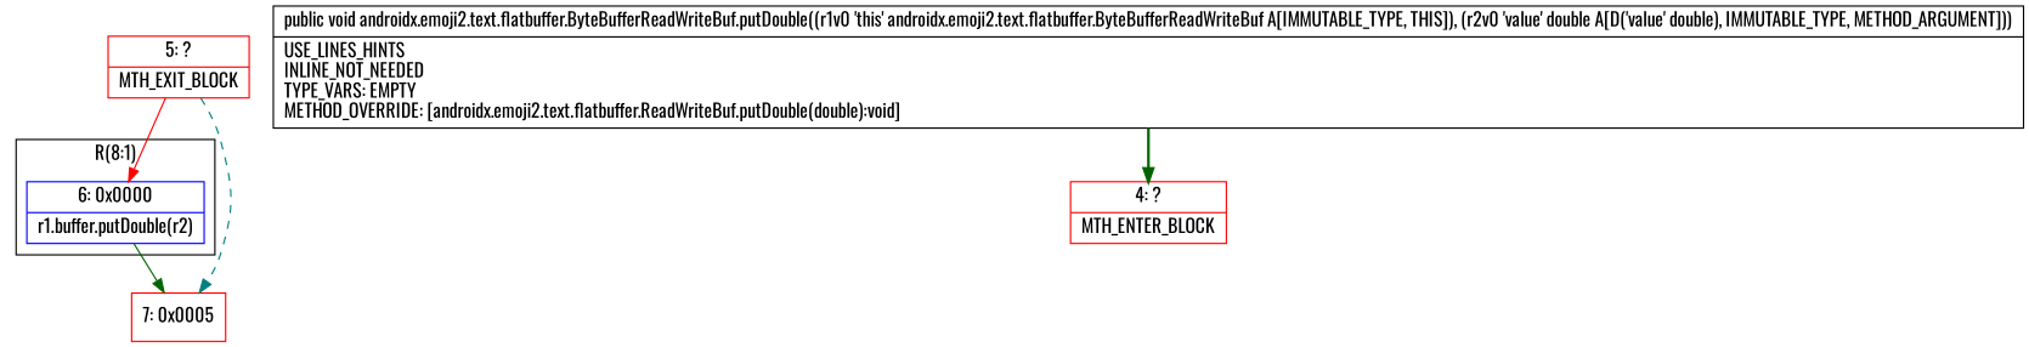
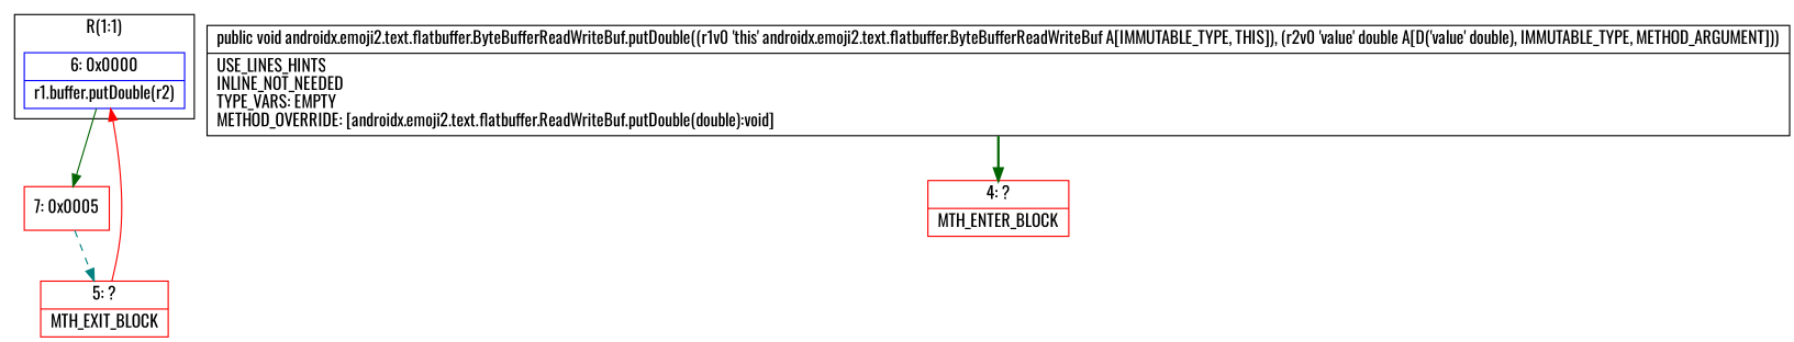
  digraph {
    fontname=Oswald
    node [color=red fontname=Oswald shape=record]
    edge [color=darkgreen fontname=Oswald style=solid]
    n1 [color=blue label="{6\:\ 0x0000|r1.buffer.putDouble(r2)\l}"]
    n2 [label="{7\:\ 0x0005}"]
    n3 [label="{5\:\ ?|MTH_EXIT_BLOCK\l}"]
    n4 [label="{4\:\ ?|MTH_ENTER_BLOCK\l}"]
    n5 [label="{public void androidx.emoji2.text.flatbuffer.ByteBufferReadWriteBuf.putDouble((r1v0 'this' androidx.emoji2.text.flatbuffer.ByteBufferReadWriteBuf A[IMMUTABLE_TYPE, THIS]), (r2v0 'value' double A[D('value' double), IMMUTABLE_TYPE, METHOD_ARGUMENT]))  | USE_LINES_HINTS\lINLINE_NOT_NEEDED\lTYPE_VARS: EMPTY\lMETHOD_OVERRIDE: [androidx.emoji2.text.flatbuffer.ReadWriteBuf.putDouble(double):void]\l}" color=""]
    subgraph cluster_1 {
-     label="R(8:1)"
+     label="R(1:1)"
      n1
    }
    n1 -> n2
-   n3 -> n2 [color=teal style=dashed]
+   n2 -> n3 [color=teal style=dashed]
    n3 -> n1 [color=red]
    n5 -> n4 [style=bold]
  }
